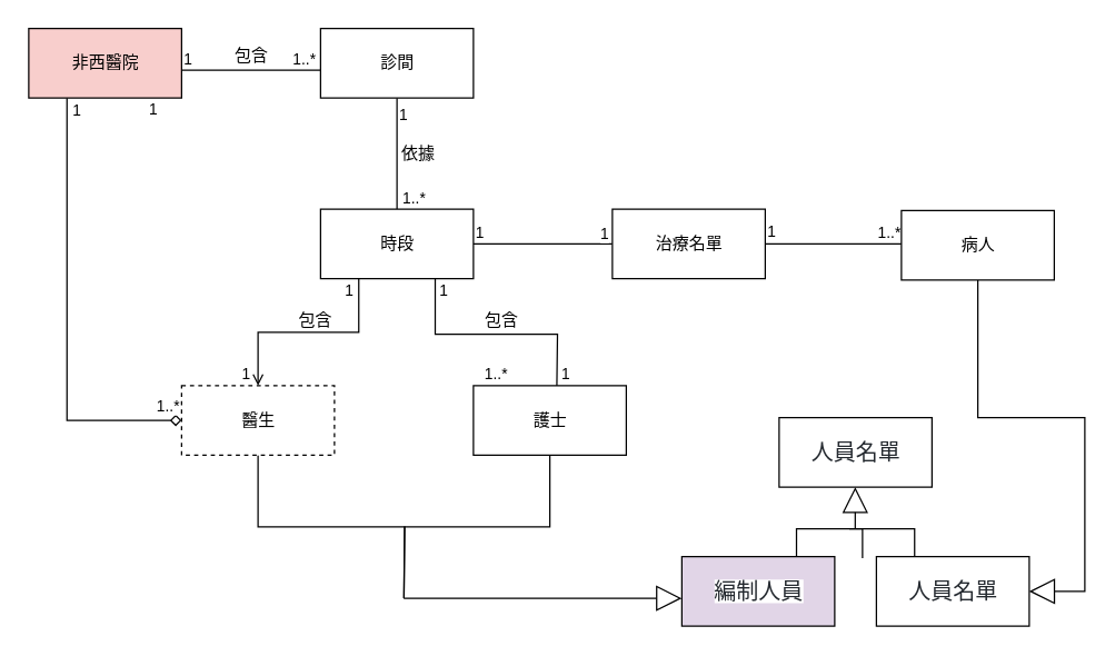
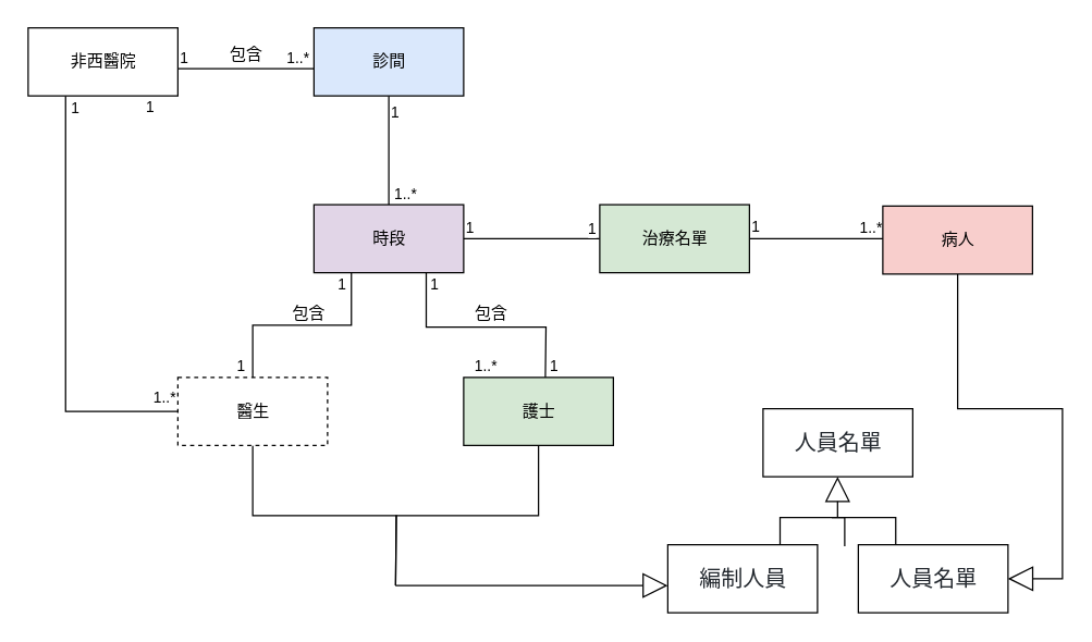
  <mxCell id="0" />
  <mxCell id="1" parent="0" />
- <mxCell id="2" style="edgeStyle=orthogonalEdgeStyle;rounded=0;orthogonalLoop=1;jettySize=auto;html=1;exitX=0.25;exitY=1;exitDx=0;exitDy=0;entryX=0;entryY=0.5;entryDx=0;entryDy=0;endArrow=diamond;endFill=0;" edge="1" parent="1" source="3" target="19"><mxGeometry relative="1" as="geometry"><mxPoint x="80" y="350" as="targetPoint" /></mxGeometry></mxCell>
- <mxCell id="3" value="非西醫院" style="html=1;fillColor=#f8cecc;" parent="1" vertex="1"><mxGeometry y="20" width="110" height="50" as="geometry" x="20" /></mxCell>
+ <mxCell id="2" style="edgeStyle=orthogonalEdgeStyle;rounded=0;orthogonalLoop=1;jettySize=auto;html=1;exitX=0.25;exitY=1;exitDx=0;exitDy=0;entryX=0;entryY=0.5;entryDx=0;entryDy=0;endArrow=none;endFill=0;" edge="1" parent="1" source="3" target="19"><mxGeometry relative="1" as="geometry"><mxPoint x="80" y="350" as="targetPoint" /></mxGeometry></mxCell>
+ <mxCell id="3" value="非西醫院" style="html=1;" parent="1" vertex="1"><mxGeometry y="20" width="110" height="50" as="geometry" x="20" /></mxCell>
  <mxCell id="4" style="edgeStyle=orthogonalEdgeStyle;rounded=0;orthogonalLoop=1;jettySize=auto;html=1;exitX=0.5;exitY=1;exitDx=0;exitDy=0;endArrow=none;endFill=0;fontStyle=1" parent="1" source="5" edge="1"><mxGeometry relative="1" as="geometry"><mxPoint x="285" y="150" as="targetPoint" /></mxGeometry></mxCell>
- <mxCell id="5" value="診間" style="html=1;" parent="1" vertex="1"><mxGeometry x="230" y="20" width="110" height="50" as="geometry" /></mxCell>
+ <mxCell id="5" value="診間" style="html=1;fillColor=#dae8fc;" parent="1" vertex="1"><mxGeometry x="230" y="20" width="110" height="50" as="geometry" /></mxCell>
  <mxCell id="6" value="" style="endArrow=none;html=1;edgeStyle=orthogonalEdgeStyle;rounded=0;" parent="1" edge="1"><mxGeometry relative="1" as="geometry"><mxPoint x="130" y="50" as="sourcePoint" /><mxPoint x="230" y="50" as="targetPoint" /></mxGeometry></mxCell>
  <mxCell id="7" value="1" style="edgeLabel;resizable=0;html=1;align=left;verticalAlign=bottom;" parent="6" connectable="0" vertex="1"><mxGeometry x="-1" relative="1" as="geometry" /></mxCell>
  <mxCell id="8" value="1..*" style="edgeLabel;resizable=0;html=1;align=right;verticalAlign=bottom;" parent="6" connectable="0" vertex="1"><mxGeometry x="1" relative="1" as="geometry"><mxPoint x="-3" as="offset" /></mxGeometry></mxCell>
  <mxCell id="9" value="包含" style="text;html=1;resizable=0;autosize=1;align=center;verticalAlign=middle;points=[];fillColor=none;strokeColor=none;rounded=0;" parent="1" vertex="1"><mxGeometry x="160" y="30" width="40" height="20" as="geometry" /></mxCell>
  <mxCell id="10" value="1" style="edgeLabel;resizable=0;html=1;align=left;verticalAlign=bottom;" parent="1" connectable="0" vertex="1"><mxGeometry x="285" y="90" as="geometry" /></mxCell>
- <mxCell id="11" style="edgeStyle=orthogonalEdgeStyle;rounded=0;orthogonalLoop=1;jettySize=auto;html=1;exitX=0.25;exitY=1;exitDx=0;exitDy=0;endArrow=open;endFill=0;entryX=0.5;entryY=0;entryDx=0;entryDy=0;" parent="1" source="14" target="19" edge="1"><mxGeometry relative="1" as="geometry"><mxPoint x="285" y="280" as="targetPoint" /></mxGeometry></mxCell>
+ <mxCell id="11" style="edgeStyle=orthogonalEdgeStyle;rounded=0;orthogonalLoop=1;jettySize=auto;html=1;exitX=0.25;exitY=1;exitDx=0;exitDy=0;endArrow=none;endFill=0;entryX=0.5;entryY=0;entryDx=0;entryDy=0;" parent="1" source="14" target="19" edge="1"><mxGeometry relative="1" as="geometry"><mxPoint x="285" y="280" as="targetPoint" /></mxGeometry></mxCell>
  <mxCell id="12" style="edgeStyle=orthogonalEdgeStyle;rounded=0;orthogonalLoop=1;jettySize=auto;html=1;exitX=0.75;exitY=1;exitDx=0;exitDy=0;endArrow=none;endFill=0;" parent="1" source="14" edge="1"><mxGeometry relative="1" as="geometry"><mxPoint x="400" y="280" as="targetPoint" /></mxGeometry></mxCell>
  <mxCell id="13" style="edgeStyle=orthogonalEdgeStyle;rounded=0;orthogonalLoop=1;jettySize=auto;html=1;exitX=1;exitY=0.5;exitDx=0;exitDy=0;endArrow=none;endFill=0;" parent="1" source="14" edge="1"><mxGeometry relative="1" as="geometry"><mxPoint x="440" y="175" as="targetPoint" /></mxGeometry></mxCell>
- <mxCell id="14" value="時段" style="html=1;" parent="1" vertex="1"><mxGeometry x="230" y="150" width="110" height="50" as="geometry" /></mxCell>
+ <mxCell id="14" value="時段" style="html=1;fillColor=#e1d5e7;" parent="1" vertex="1"><mxGeometry x="230" y="150" width="110" height="50" as="geometry" /></mxCell>
  <mxCell id="15" value="1..*" style="edgeLabel;resizable=0;html=1;align=right;verticalAlign=bottom;" parent="1" connectable="0" vertex="1"><mxGeometry x="306" y="150" as="geometry" /></mxCell>
  <mxCell id="16" value="1" style="edgeLabel;resizable=0;html=1;align=left;verticalAlign=bottom;" parent="1" connectable="0" vertex="1"><mxGeometry x="246" y="217" as="geometry" /></mxCell>
  <mxCell id="17" value="1" style="edgeLabel;resizable=0;html=1;align=right;verticalAlign=bottom;" parent="1" connectable="0" vertex="1"><mxGeometry x="180" y="277" as="geometry" /></mxCell>
  <mxCell id="18" style="edgeStyle=orthogonalEdgeStyle;rounded=0;orthogonalLoop=1;jettySize=auto;html=1;exitX=0.5;exitY=1;exitDx=0;exitDy=0;endArrow=none;endFill=0;" parent="1" source="19" edge="1"><mxGeometry relative="1" as="geometry"><mxPoint x="290" y="430" as="targetPoint" /></mxGeometry></mxCell>
  <mxCell id="19" value="醫生" style="html=1;dashed=1;" parent="1" vertex="1"><mxGeometry x="130" y="277" width="110" height="50" as="geometry" /></mxCell>
- <mxCell id="20" value="依據" style="text;html=1;resizable=0;autosize=1;align=center;verticalAlign=middle;points=[];fillColor=none;strokeColor=none;rounded=0;" parent="1" vertex="1"><mxGeometry x="280" y="100" width="40" height="20" as="geometry" /></mxCell>
  <mxCell id="21" style="edgeStyle=orthogonalEdgeStyle;rounded=0;orthogonalLoop=1;jettySize=auto;html=1;exitX=0.5;exitY=1;exitDx=0;exitDy=0;endArrow=none;endFill=0;" parent="1" source="22" edge="1"><mxGeometry relative="1" as="geometry"><mxPoint x="290" y="430" as="targetPoint" /></mxGeometry></mxCell>
- <mxCell id="22" value="護士" style="html=1;" parent="1" vertex="1"><mxGeometry x="340" y="277" width="110" height="50" as="geometry" /></mxCell>
+ <mxCell id="22" value="護士" style="html=1;fillColor=#d5e8d4;" parent="1" vertex="1"><mxGeometry x="340" y="277" width="110" height="50" as="geometry" /></mxCell>
  <mxCell id="23" value="1" style="edgeLabel;resizable=0;html=1;align=left;verticalAlign=bottom;" parent="1" connectable="0" vertex="1"><mxGeometry x="313.5" y="217" as="geometry" /></mxCell>
  <mxCell id="24" value="1" style="edgeLabel;resizable=0;html=1;align=right;verticalAlign=bottom;" parent="1" connectable="0" vertex="1"><mxGeometry x="410" y="277" as="geometry" /></mxCell>
  <mxCell id="25" value="包含" style="text;html=1;resizable=0;autosize=1;align=center;verticalAlign=middle;points=[];fillColor=none;strokeColor=none;rounded=0;" parent="1" vertex="1"><mxGeometry x="206" y="220" width="40" height="20" as="geometry" /></mxCell>
  <mxCell id="26" value="包含" style="text;html=1;resizable=0;autosize=1;align=center;verticalAlign=middle;points=[];fillColor=none;strokeColor=none;rounded=0;" parent="1" vertex="1"><mxGeometry x="340" y="220" width="40" height="20" as="geometry" /></mxCell>
  <mxCell id="27" value="" style="endArrow=block;endSize=16;endFill=0;rounded=0;html=1;" parent="1" edge="1"><mxGeometry width="160" relative="1" as="geometry"><mxPoint x="290" y="430" as="sourcePoint" /><mxPoint x="490" y="430" as="targetPoint" /></mxGeometry></mxCell>
  <mxCell id="28" value="1" style="edgeLabel;resizable=0;html=1;align=left;verticalAlign=bottom;" parent="1" connectable="0" vertex="1"><mxGeometry x="340" y="175" as="geometry" /></mxCell>
  <mxCell id="29" value="1" style="edgeLabel;resizable=0;html=1;align=right;verticalAlign=bottom;" parent="1" connectable="0" vertex="1"><mxGeometry x="438" y="176" as="geometry" /></mxCell>
  <mxCell id="30" style="edgeStyle=orthogonalEdgeStyle;rounded=0;orthogonalLoop=1;jettySize=auto;html=1;exitX=1;exitY=0.5;exitDx=0;exitDy=0;endArrow=none;endFill=0;" parent="1" source="31" edge="1"><mxGeometry relative="1" as="geometry"><mxPoint x="650" y="175" as="targetPoint" /></mxGeometry></mxCell>
- <mxCell id="31" value="治療名單" style="html=1;" parent="1" vertex="1"><mxGeometry x="440" y="150" width="110" height="50" as="geometry" /></mxCell>
+ <mxCell id="31" value="治療名單" style="html=1;fillColor=#d5e8d4;" parent="1" vertex="1"><mxGeometry x="440" y="150" width="110" height="50" as="geometry" /></mxCell>
  <mxCell id="32" value="1" style="edgeLabel;resizable=0;html=1;align=left;verticalAlign=bottom;" parent="1" connectable="0" vertex="1"><mxGeometry x="550" y="174" as="geometry" /></mxCell>
  <mxCell id="33" value="1..*" style="edgeLabel;resizable=0;html=1;align=right;verticalAlign=bottom;" parent="1" connectable="0" vertex="1"><mxGeometry x="648" y="175" as="geometry" /></mxCell>
- <mxCell id="34" value="病人" style="html=1;" parent="1" vertex="1"><mxGeometry x="648" y="151" width="110" height="50" as="geometry" /></mxCell>
+ <mxCell id="34" value="病人" style="html=1;fillColor=#f8cecc;" parent="1" vertex="1"><mxGeometry x="648" y="151" width="110" height="50" as="geometry" /></mxCell>
  <mxCell id="35" value="&lt;span style=&quot;color: rgb(36 , 41 , 47) ; font-family: , &amp;#34;blinkmacsystemfont&amp;#34; , &amp;#34;segoe ui&amp;#34; , &amp;#34;helvetica&amp;#34; , &amp;#34;arial&amp;#34; , sans-serif , &amp;#34;apple color emoji&amp;#34; , &amp;#34;segoe ui emoji&amp;#34; ; font-size: 16px ; text-align: left ; background-color: rgb(255 , 255 , 255)&quot;&gt;人員名單&lt;/span&gt;" style="html=1;" parent="1" vertex="1"><mxGeometry x="560" y="300" width="110" height="50" as="geometry" /></mxCell>
  <mxCell id="36" style="edgeStyle=orthogonalEdgeStyle;rounded=0;orthogonalLoop=1;jettySize=auto;html=1;exitX=0.75;exitY=0;exitDx=0;exitDy=0;endArrow=none;endFill=0;" parent="1" source="37" edge="1"><mxGeometry relative="1" as="geometry"><mxPoint x="620" y="380" as="targetPoint" /></mxGeometry></mxCell>
- <mxCell id="37" value="&lt;span style=&quot;color: rgb(36 , 41 , 47) ; font-family: , &amp;#34;blinkmacsystemfont&amp;#34; , &amp;#34;segoe ui&amp;#34; , &amp;#34;helvetica&amp;#34; , &amp;#34;arial&amp;#34; , sans-serif , &amp;#34;apple color emoji&amp;#34; , &amp;#34;segoe ui emoji&amp;#34; ; font-size: 16px ; text-align: left ; background-color: rgb(255 , 255 , 255)&quot;&gt;編制人員&lt;/span&gt;" style="html=1;fillColor=#e1d5e7;" parent="1" vertex="1"><mxGeometry x="490" y="400" width="110" height="50" as="geometry" /></mxCell>
+ <mxCell id="37" value="&lt;span style=&quot;color: rgb(36 , 41 , 47) ; font-family: , &amp;#34;blinkmacsystemfont&amp;#34; , &amp;#34;segoe ui&amp;#34; , &amp;#34;helvetica&amp;#34; , &amp;#34;arial&amp;#34; , sans-serif , &amp;#34;apple color emoji&amp;#34; , &amp;#34;segoe ui emoji&amp;#34; ; font-size: 16px ; text-align: left ; background-color: rgb(255 , 255 , 255)&quot;&gt;編制人員&lt;/span&gt;" style="html=1;" parent="1" vertex="1"><mxGeometry x="490" y="400" width="110" height="50" as="geometry" /></mxCell>
  <mxCell id="38" style="edgeStyle=orthogonalEdgeStyle;rounded=0;orthogonalLoop=1;jettySize=auto;html=1;exitX=0.25;exitY=0;exitDx=0;exitDy=0;endArrow=none;endFill=0;" parent="1" source="39" edge="1"><mxGeometry relative="1" as="geometry"><mxPoint x="610" y="380" as="targetPoint" /></mxGeometry></mxCell>
  <mxCell id="39" value="&lt;span style=&quot;color: rgb(36 , 41 , 47) ; font-family: , &amp;#34;blinkmacsystemfont&amp;#34; , &amp;#34;segoe ui&amp;#34; , &amp;#34;helvetica&amp;#34; , &amp;#34;arial&amp;#34; , sans-serif , &amp;#34;apple color emoji&amp;#34; , &amp;#34;segoe ui emoji&amp;#34; ; font-size: 16px ; text-align: left ; background-color: rgb(255 , 255 , 255)&quot;&gt;人員名單&lt;/span&gt;" style="html=1;" parent="1" vertex="1"><mxGeometry x="630" y="400" width="110" height="50" as="geometry" /></mxCell>
  <mxCell id="40" value="" style="endArrow=block;endSize=16;endFill=0;rounded=0;html=1;exitX=0.5;exitY=1;exitDx=0;exitDy=0;entryX=1;entryY=0.5;entryDx=0;entryDy=0;" parent="1" source="34" target="39" edge="1"><mxGeometry width="160" relative="1" as="geometry"><mxPoint x="300" y="440" as="sourcePoint" /><mxPoint x="740" y="420" as="targetPoint" /><Array as="points"><mxPoint x="703" y="300" /><mxPoint x="780" y="300" /><mxPoint x="780" y="425" /></Array></mxGeometry></mxCell>
  <mxCell id="41" value="" style="endArrow=block;endSize=16;endFill=0;rounded=0;html=1;" parent="1" edge="1"><mxGeometry width="160" relative="1" as="geometry"><mxPoint x="614.76" y="380" as="sourcePoint" /><mxPoint x="614.76" y="350" as="targetPoint" /></mxGeometry></mxCell>
  <mxCell id="42" value="1" style="edgeLabel;resizable=0;html=1;align=left;verticalAlign=bottom;" connectable="0" vertex="1" parent="1"><mxGeometry x="50" y="87" as="geometry" /></mxCell>
  <mxCell id="43" value="1" style="edgeLabel;resizable=0;html=1;align=left;verticalAlign=bottom;" connectable="0" vertex="1" parent="1"><mxGeometry x="105" y="86" as="geometry" /></mxCell>
  <mxCell id="44" value="1..*" style="edgeLabel;resizable=0;html=1;align=right;verticalAlign=bottom;" connectable="0" vertex="1" parent="1"><mxGeometry x="129" y="300" as="geometry" /></mxCell>
  <mxCell id="45" value="1..*" style="edgeLabel;resizable=0;html=1;align=right;verticalAlign=bottom;" connectable="0" vertex="1" parent="1"><mxGeometry x="365" y="277" as="geometry" /></mxCell>
